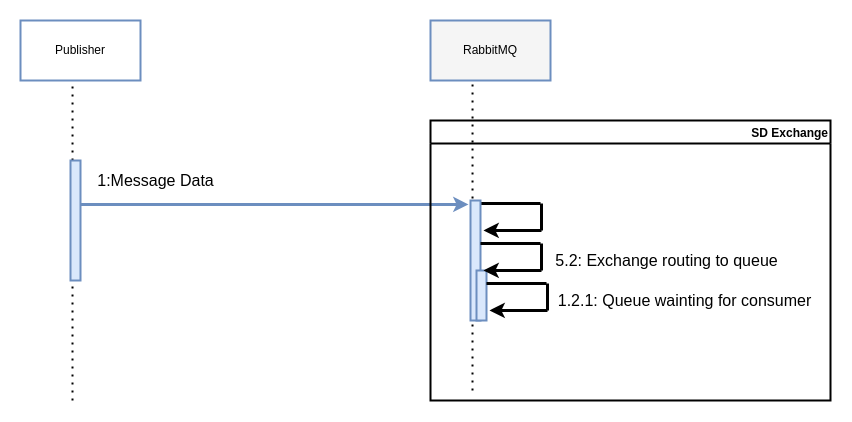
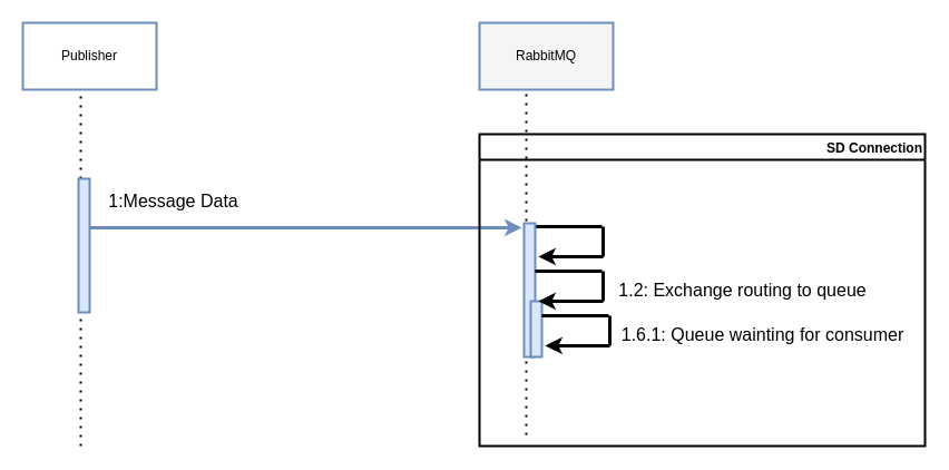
  <mxCell id="0" />
  <mxCell id="1" parent="0" />
  <mxCell id="2" value="" style="endArrow=none;dashed=1;html=1;dashPattern=1 3;strokeWidth=2;rounded=0;entryX=0.442;entryY=1.033;entryDx=0;entryDy=0;entryPerimeter=0;" edge="1" parent="1"><mxGeometry width="50" height="50" relative="1" as="geometry"><mxPoint x="72" y="400" as="sourcePoint" /><mxPoint x="72.04" y="71.98" as="targetPoint" /></mxGeometry></mxCell>
  <mxCell id="3" style="edgeStyle=orthogonalEdgeStyle;rounded=0;orthogonalLoop=1;jettySize=auto;html=1;entryX=-0.2;entryY=0.033;entryDx=0;entryDy=0;entryPerimeter=0;fillColor=#dae8fc;strokeColor=#6c8ebf;strokeWidth=3;" edge="1" parent="1" source="4" target="13"><mxGeometry relative="1" as="geometry"><Array as="points"><mxPoint x="200" y="204" /><mxPoint x="200" y="204" /></Array></mxGeometry></mxCell>
  <mxCell id="4" value="" style="html=1;points=[];perimeter=orthogonalPerimeter;fillColor=#dae8fc;strokeColor=#6c8ebf;strokeWidth=2;" vertex="1" parent="1"><mxGeometry x="70" y="160" width="10" height="120" as="geometry" /></mxCell>
  <mxCell id="5" value="1:Message Data" style="text;html=1;align=center;verticalAlign=middle;resizable=0;points=[];autosize=1;strokeColor=none;fillColor=none;fontSize=16;" vertex="1" parent="1"><mxGeometry x="90" y="170" width="130" height="20" as="geometry" /></mxCell>
  <mxCell id="6" value="RabbitMQ" style="rounded=0;whiteSpace=wrap;html=1;fillColor=#f5f5f5;strokeColor=#6c8ebf;strokeWidth=2;" vertex="1" parent="1"><mxGeometry x="430" y="20" width="120" height="60" as="geometry" /></mxCell>
  <mxCell id="7" value="Publisher" style="rounded=0;whiteSpace=wrap;html=1;fillColor=#ffffff;strokeColor=#6c8ebf;strokeWidth=2;" vertex="1" parent="1"><mxGeometry x="20" y="20" width="120" height="60" as="geometry" /></mxCell>
- <mxCell id="8" value="SD Exchange" style="swimlane;strokeWidth=2;align=right;" vertex="1" parent="1"><mxGeometry x="430" y="120" width="400" height="280" as="geometry" /></mxCell>
+ <mxCell id="8" value="SD Connection" style="swimlane;strokeWidth=2;align=right;" vertex="1" parent="1"><mxGeometry x="430" y="120" width="400" height="280" as="geometry" /></mxCell>
  <mxCell id="9" value="" style="endArrow=none;html=1;rounded=0;fontSize=16;strokeWidth=3;" edge="1" parent="8"><mxGeometry width="50" height="50" relative="1" as="geometry"><mxPoint x="50" y="83" as="sourcePoint" /><mxPoint x="110" y="83" as="targetPoint" /></mxGeometry></mxCell>
  <mxCell id="10" value="" style="endArrow=none;html=1;rounded=0;fontSize=16;strokeWidth=3;" edge="1" parent="8"><mxGeometry width="50" height="50" relative="1" as="geometry"><mxPoint x="111" y="83" as="sourcePoint" /><mxPoint x="111" y="110" as="targetPoint" /></mxGeometry></mxCell>
  <mxCell id="11" value="" style="endArrow=classic;html=1;rounded=0;fontSize=16;strokeWidth=3;entryX=1.2;entryY=0.333;entryDx=0;entryDy=0;entryPerimeter=0;" edge="1" parent="8"><mxGeometry width="50" height="50" relative="1" as="geometry"><mxPoint x="111" y="110" as="sourcePoint" /><mxPoint x="53" y="109.96" as="targetPoint" /></mxGeometry></mxCell>
  <mxCell id="12" value="" style="endArrow=none;dashed=1;html=1;dashPattern=1 3;strokeWidth=2;rounded=0;entryX=0.442;entryY=1.033;entryDx=0;entryDy=0;entryPerimeter=0;" edge="1" parent="1"><mxGeometry width="50" height="50" relative="1" as="geometry"><mxPoint x="472" y="390" as="sourcePoint" /><mxPoint x="472.04" y="81.98" as="targetPoint" /></mxGeometry></mxCell>
  <mxCell id="13" value="" style="html=1;points=[];perimeter=orthogonalPerimeter;fillColor=#dae8fc;strokeColor=#6c8ebf;strokeWidth=2;" vertex="1" parent="1"><mxGeometry x="470" y="200" width="10" height="120" as="geometry" /></mxCell>
  <mxCell id="14" value="" style="html=1;points=[];perimeter=orthogonalPerimeter;fillColor=#dae8fc;strokeColor=#6c8ebf;strokeWidth=2;" vertex="1" parent="1"><mxGeometry x="476" y="270" width="10" height="50" as="geometry" /></mxCell>
  <mxCell id="15" value="" style="endArrow=none;html=1;rounded=0;fontSize=16;strokeWidth=3;" edge="1" parent="1"><mxGeometry width="50" height="50" relative="1" as="geometry"><mxPoint x="480" y="243" as="sourcePoint" /><mxPoint x="540" y="243" as="targetPoint" /></mxGeometry></mxCell>
  <mxCell id="16" value="" style="endArrow=none;html=1;rounded=0;fontSize=16;strokeWidth=3;" edge="1" parent="1"><mxGeometry width="50" height="50" relative="1" as="geometry"><mxPoint x="541" y="243" as="sourcePoint" /><mxPoint x="541" y="270" as="targetPoint" /></mxGeometry></mxCell>
  <mxCell id="17" value="" style="endArrow=classic;html=1;rounded=0;fontSize=16;strokeWidth=3;entryX=1.2;entryY=0.333;entryDx=0;entryDy=0;entryPerimeter=0;" edge="1" parent="1"><mxGeometry width="50" height="50" relative="1" as="geometry"><mxPoint x="541" y="270" as="sourcePoint" /><mxPoint x="483" y="269.96" as="targetPoint" /></mxGeometry></mxCell>
  <mxCell id="18" value="" style="endArrow=none;html=1;rounded=0;fontSize=16;strokeWidth=3;" edge="1" parent="1"><mxGeometry width="50" height="50" relative="1" as="geometry"><mxPoint x="486" y="283" as="sourcePoint" /><mxPoint x="546" y="283" as="targetPoint" /></mxGeometry></mxCell>
  <mxCell id="19" value="" style="endArrow=none;html=1;rounded=0;fontSize=16;strokeWidth=3;" edge="1" parent="1"><mxGeometry width="50" height="50" relative="1" as="geometry"><mxPoint x="547" y="283" as="sourcePoint" /><mxPoint x="547" y="310" as="targetPoint" /></mxGeometry></mxCell>
  <mxCell id="20" value="" style="endArrow=classic;html=1;rounded=0;fontSize=16;strokeWidth=3;entryX=1.2;entryY=0.333;entryDx=0;entryDy=0;entryPerimeter=0;" edge="1" parent="1"><mxGeometry width="50" height="50" relative="1" as="geometry"><mxPoint x="547" y="310" as="sourcePoint" /><mxPoint x="489" y="309.96" as="targetPoint" /></mxGeometry></mxCell>
- <mxCell id="21" value="5.2: Exchange routing to queue" style="text;html=1;align=center;verticalAlign=middle;resizable=0;points=[];autosize=1;strokeColor=none;fillColor=none;fontSize=16;" vertex="1" parent="1"><mxGeometry x="546" y="250" width="240" height="20" as="geometry" /></mxCell>
- <mxCell id="22" value="1.2.1: Queue wainting for consumer" style="text;html=1;align=center;verticalAlign=middle;resizable=0;points=[];autosize=1;strokeColor=none;fillColor=none;fontSize=16;" vertex="1" parent="1"><mxGeometry x="549" y="290" width="270" height="20" as="geometry" /></mxCell>
+ <mxCell id="21" value="1.2: Exchange routing to queue" style="text;html=1;align=center;verticalAlign=middle;resizable=0;points=[];autosize=1;strokeColor=none;fillColor=none;fontSize=16;" vertex="1" parent="1"><mxGeometry x="546" y="250" width="240" height="20" as="geometry" /></mxCell>
+ <mxCell id="22" value="1.6.1: Queue wainting for consumer" style="text;html=1;align=center;verticalAlign=middle;resizable=0;points=[];autosize=1;strokeColor=none;fillColor=none;fontSize=16;" vertex="1" parent="1"><mxGeometry x="549" y="290" width="270" height="20" as="geometry" /></mxCell>
